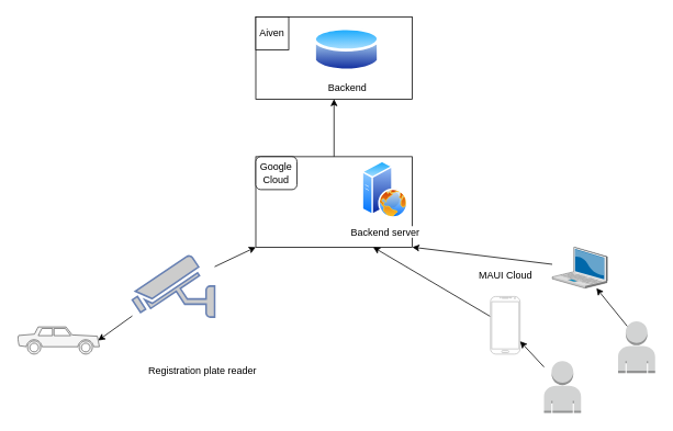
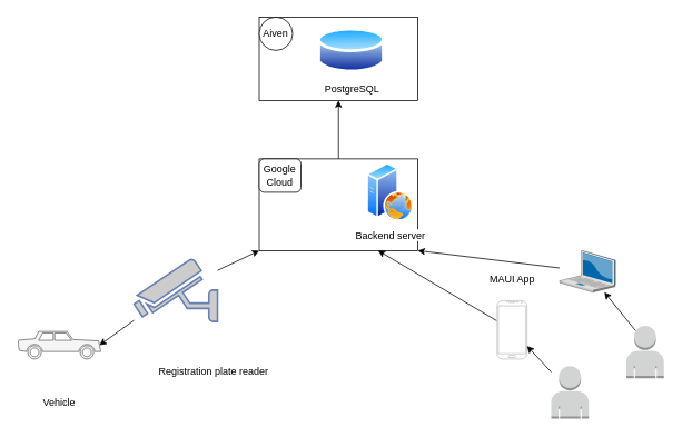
  <mxCell id="0" />
  <mxCell id="1" parent="0" />
  <mxCell id="2" style="edgeStyle=none;html=1;exitX=0.5;exitY=0;exitDx=0;exitDy=0;entryX=0.5;entryY=1;entryDx=0;entryDy=0;" parent="1" source="3" target="4" edge="1"><mxGeometry relative="1" as="geometry" /></mxCell>
  <mxCell id="3" value="" style="rounded=0;whiteSpace=wrap;html=1;" parent="1" vertex="1"><mxGeometry x="310" y="190" width="190" height="110" as="geometry" /></mxCell>
  <mxCell id="4" value="" style="rounded=0;whiteSpace=wrap;html=1;" parent="1" vertex="1"><mxGeometry x="310" y="20" width="190" height="100" as="geometry" /></mxCell>
- <mxCell id="5" value="Aiven" style="whiteSpace=wrap;html=1;aspect=fixed;" parent="1" vertex="1"><mxGeometry x="310" y="20" width="40" height="40" as="geometry" /></mxCell>
+ <mxCell id="5" value="Aiven" style="ellipse;whiteSpace=wrap;html=1;aspect=fixed;" parent="1" vertex="1"><mxGeometry x="310" y="20" width="40" height="40" as="geometry" /></mxCell>
  <mxCell id="6" value="Google Cloud" style="whiteSpace=wrap;html=1;rounded=1;" parent="1" vertex="1"><mxGeometry x="310" y="190" width="50" height="40" as="geometry" /></mxCell>
  <mxCell id="7" value="Backend server" style="aspect=fixed;perimeter=ellipsePerimeter;html=1;align=center;shadow=0;dashed=0;spacingTop=3;image;image=img/lib/active_directory/web_server.svg;" parent="1" vertex="1"><mxGeometry x="439" y="195" width="56" height="70" as="geometry" /></mxCell>
  <mxCell id="8" style="edgeStyle=none;html=1;entryX=1;entryY=1;entryDx=0;entryDy=0;" parent="1" source="21" target="3" edge="1"><mxGeometry relative="1" as="geometry"><mxPoint x="610" y="423.369" as="sourcePoint" /></mxGeometry></mxCell>
  <mxCell id="9" style="edgeStyle=none;html=1;entryX=0.75;entryY=1;entryDx=0;entryDy=0;" parent="1" source="10" target="3" edge="1"><mxGeometry relative="1" as="geometry" /></mxCell>
  <mxCell id="10" value="" style="verticalLabelPosition=bottom;verticalAlign=top;html=1;shadow=0;dashed=0;strokeWidth=1;shape=mxgraph.android.phone2;strokeColor=#c0c0c0;" parent="1" vertex="1"><mxGeometry x="595" y="360" width="35.9" height="70" as="geometry" /></mxCell>
  <mxCell id="11" style="edgeStyle=none;html=1;" parent="1" source="12" target="10" edge="1"><mxGeometry relative="1" as="geometry" /></mxCell>
  <mxCell id="12" value="" style="outlineConnect=0;dashed=0;verticalLabelPosition=bottom;verticalAlign=top;align=center;html=1;shape=mxgraph.aws3.user;fillColor=#D2D3D3;gradientColor=none;" parent="1" vertex="1"><mxGeometry x="660" y="438.5" width="45" height="63" as="geometry" /></mxCell>
  <mxCell id="13" style="edgeStyle=none;html=1;exitX=0.25;exitY=0.1;exitDx=0;exitDy=0;exitPerimeter=0;" parent="1" source="14" target="21" edge="1"><mxGeometry relative="1" as="geometry"><mxPoint x="640.012" y="479.97" as="targetPoint" /></mxGeometry></mxCell>
  <mxCell id="14" value="" style="outlineConnect=0;dashed=0;verticalLabelPosition=bottom;verticalAlign=top;align=center;html=1;shape=mxgraph.aws3.user;fillColor=#D2D3D3;gradientColor=none;" parent="1" vertex="1"><mxGeometry x="750" y="390" width="45" height="63" as="geometry" /></mxCell>
  <mxCell id="15" style="edgeStyle=none;html=1;entryX=0.015;entryY=0.5;entryDx=0;entryDy=0;entryPerimeter=0;" parent="1" source="17" target="18" edge="1"><mxGeometry relative="1" as="geometry" /></mxCell>
  <mxCell id="16" style="edgeStyle=none;html=1;entryX=0;entryY=1;entryDx=0;entryDy=0;" parent="1" source="17" target="3" edge="1"><mxGeometry relative="1" as="geometry" /></mxCell>
  <mxCell id="17" value="" style="fontColor=#0066CC;verticalAlign=top;verticalLabelPosition=bottom;labelPosition=center;align=center;html=1;outlineConnect=0;fillColor=#CCCCCC;strokeColor=#6881B3;gradientColor=none;gradientDirection=north;strokeWidth=2;shape=mxgraph.networks.security_camera;flipH=1;" parent="1" vertex="1"><mxGeometry x="160" y="310" width="100" height="75" as="geometry" /></mxCell>
  <mxCell id="18" value="" style="shape=mxgraph.signs.transportation.car_2;html=1;pointerEvents=1;fillColor=#f5f5f5;strokeColor=#666666;verticalLabelPosition=bottom;verticalAlign=top;align=center;fontColor=#333333;flipH=1;" parent="1" vertex="1"><mxGeometry x="20" y="397" width="100" height="33" as="geometry" /></mxCell>
- <mxCell id="19" value="Backend" style="aspect=fixed;perimeter=ellipsePerimeter;html=1;align=center;shadow=0;dashed=0;spacingTop=3;image;image=img/lib/active_directory/database.svg;" parent="1" vertex="1"><mxGeometry x="380" y="30" width="81.08" height="60" as="geometry" /></mxCell>
- <mxCell id="20" value="MAUI Cloud" style="text;html=1;align=center;verticalAlign=middle;resizable=0;points=[];autosize=1;strokeColor=none;fillColor=none;" parent="1" vertex="1"><mxGeometry x="572.95" y="320" width="80" height="30" as="geometry" /></mxCell>
+ <mxCell id="19" value="PostgreSQL" style="aspect=fixed;perimeter=ellipsePerimeter;html=1;align=center;shadow=0;dashed=0;spacingTop=3;image;image=img/lib/active_directory/database.svg;" parent="1" vertex="1"><mxGeometry x="380" y="30" width="81.08" height="60" as="geometry" /></mxCell>
+ <mxCell id="20" value="MAUI App" style="text;html=1;align=center;verticalAlign=middle;resizable=0;points=[];autosize=1;strokeColor=none;fillColor=none;" parent="1" vertex="1"><mxGeometry x="572.95" y="320" width="80" height="30" as="geometry" /></mxCell>
  <mxCell id="21" value="" style="verticalLabelPosition=bottom;sketch=0;aspect=fixed;html=1;verticalAlign=top;strokeColor=none;align=center;outlineConnect=0;shape=mxgraph.citrix.laptop_2;" parent="1" vertex="1"><mxGeometry x="670" y="300" width="66.89" height="49.88" as="geometry" /></mxCell>
- <mxCell id="23" value="Registration plate reader" style="text;html=1;align=center;verticalAlign=middle;resizable=0;points=[];autosize=1;strokeColor=none;fillColor=none;" parent="1" vertex="1"><mxGeometry x="170" y="435" width="150" height="30" as="geometry" /></mxCell>
+ <mxCell id="22" value="Vehicle" style="text;html=1;align=center;verticalAlign=middle;resizable=0;points=[];autosize=1;strokeColor=none;fillColor=none;" parent="1" vertex="1"><mxGeometry x="40" y="468.44" width="60" height="30" as="geometry" /></mxCell>
+ <mxCell id="23" value="Registration plate reader" style="text;html=1;align=center;verticalAlign=middle;resizable=0;points=[];autosize=1;strokeColor=none;fillColor=none;" parent="1" vertex="1"><mxGeometry x="180" y="430" width="150" height="30" as="geometry" /></mxCell>
